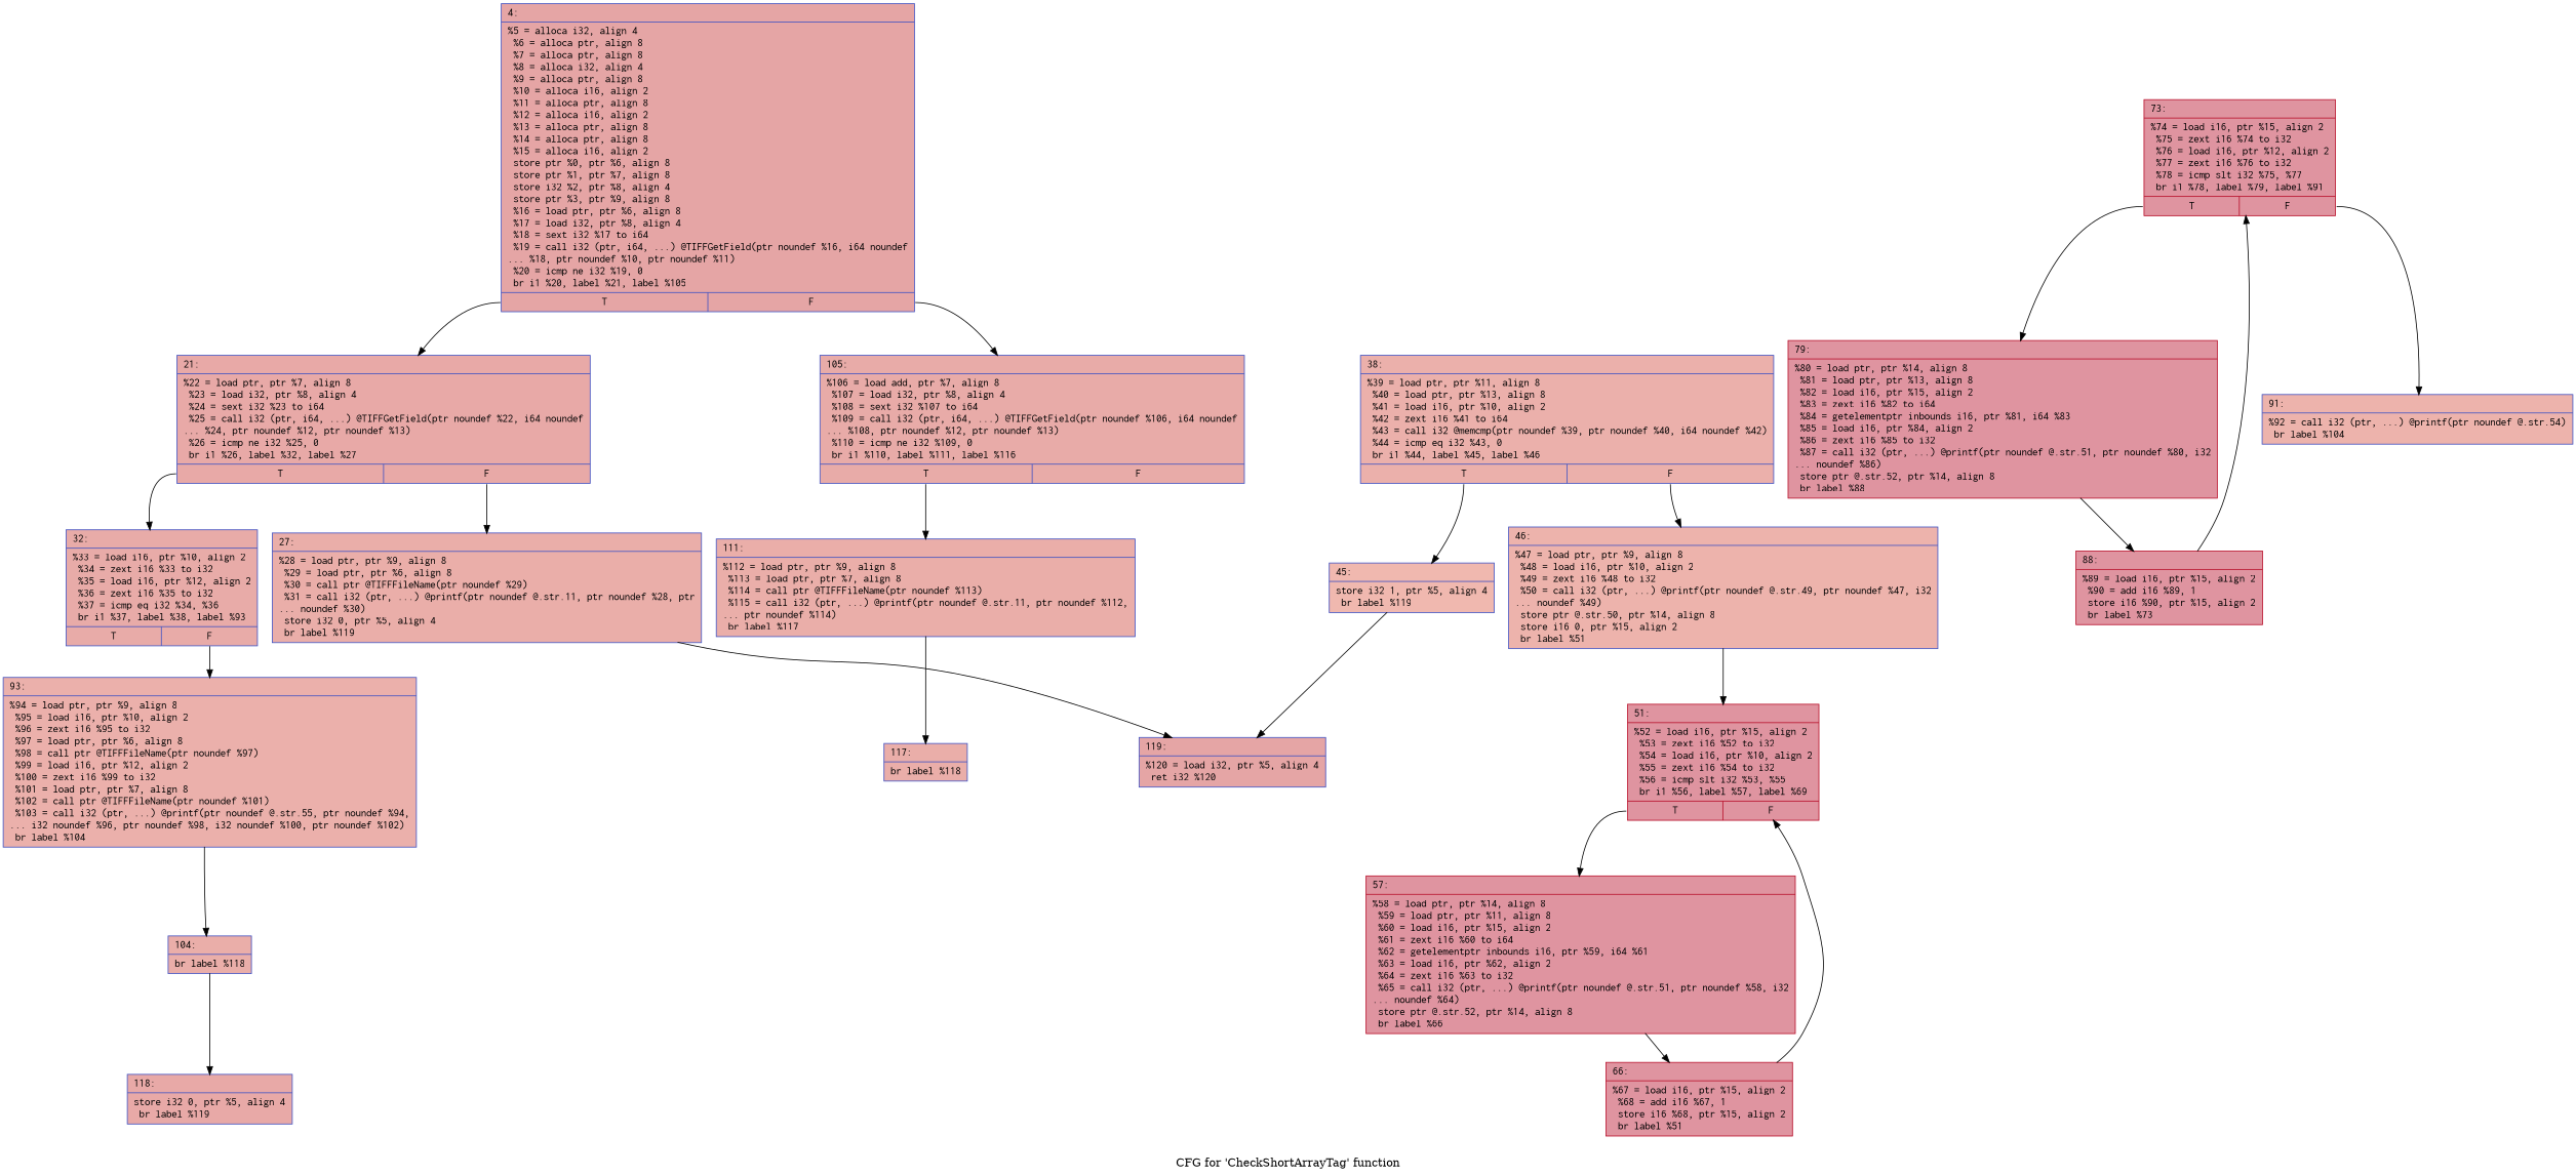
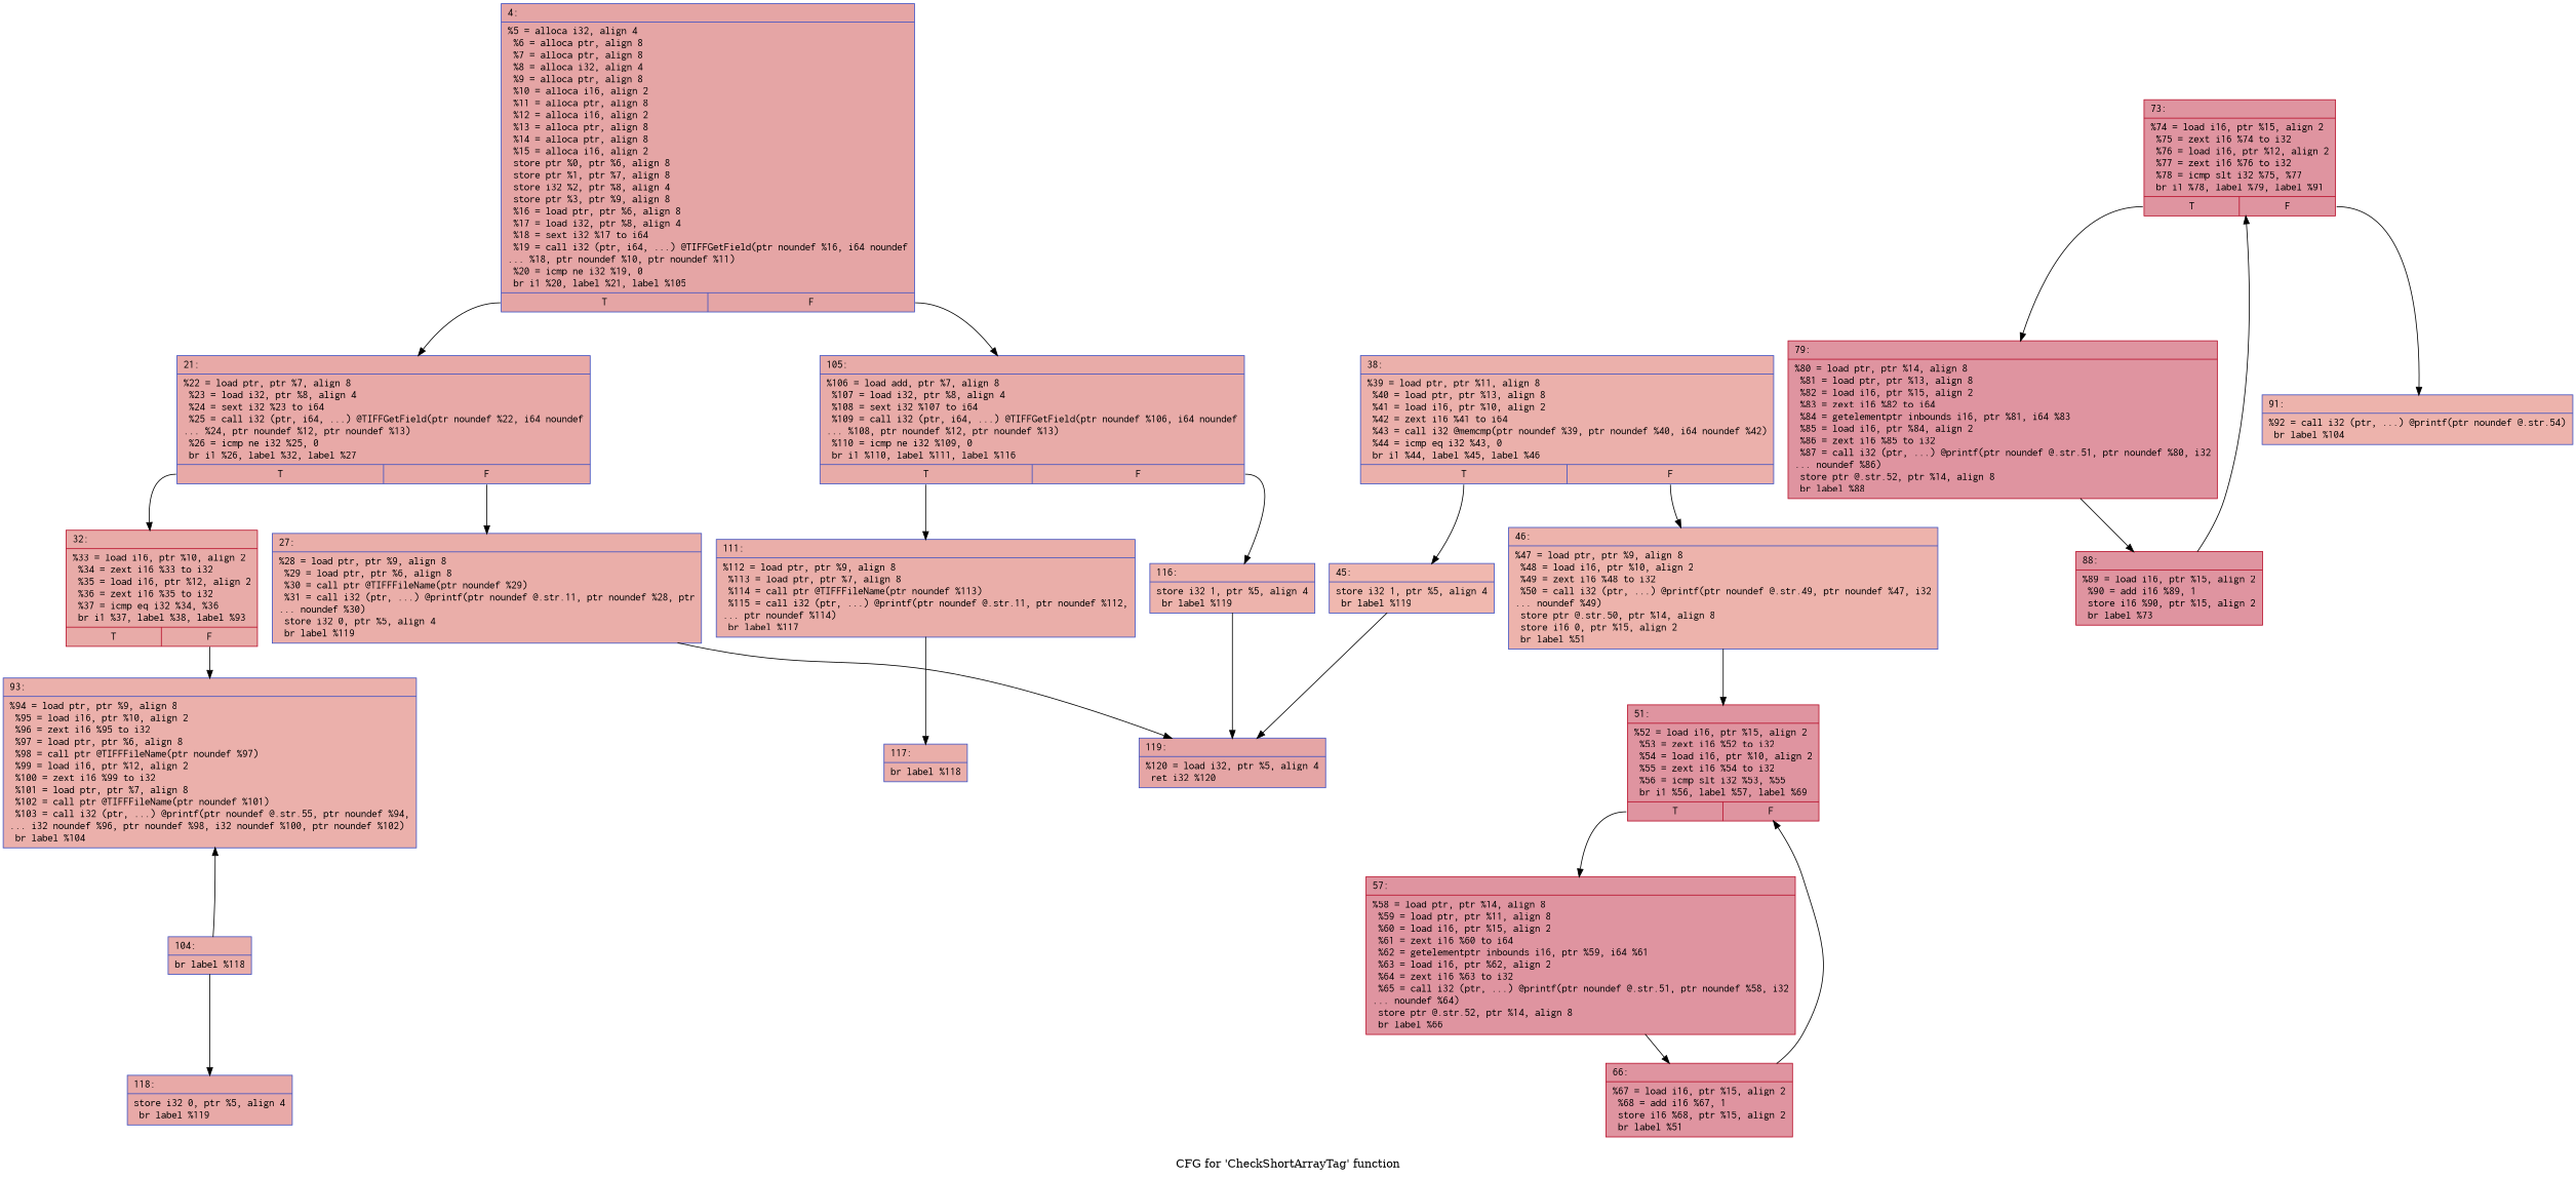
  digraph {
    label="CFG for 'CheckShortArrayTag' function"
    node [color="#3d50c3ff" fillcolor="#b70d2870" fontname=Courier shape=record style=filled]
    n1 [fillcolor="#c5333470" label="{4:\l|  %5 = alloca i32, align 4\l  %6 = alloca ptr, align 8\l  %7 = alloca ptr, align 8\l  %8 = alloca i32, align 4\l  %9 = alloca ptr, align 8\l  %10 = alloca i16, align 2\l  %11 = alloca ptr, align 8\l  %12 = alloca i16, align 2\l  %13 = alloca ptr, align 8\l  %14 = alloca ptr, align 8\l  %15 = alloca i16, align 2\l  store ptr %0, ptr %6, align 8\l  store ptr %1, ptr %7, align 8\l  store i32 %2, ptr %8, align 4\l  store ptr %3, ptr %9, align 8\l  %16 = load ptr, ptr %6, align 8\l  %17 = load i32, ptr %8, align 4\l  %18 = sext i32 %17 to i64\l  %19 = call i32 (ptr, i64, ...) @TIFFGetField(ptr noundef %16, i64 noundef\l... %18, ptr noundef %10, ptr noundef %11)\l  %20 = icmp ne i32 %19, 0\l  br i1 %20, label %21, label %105\l|{<s0>T|<s1>F}}"]
    n2 [fillcolor="#ca3b3770" label="{21:\l|  %22 = load ptr, ptr %7, align 8\l  %23 = load i32, ptr %8, align 4\l  %24 = sext i32 %23 to i64\l  %25 = call i32 (ptr, i64, ...) @TIFFGetField(ptr noundef %22, i64 noundef\l... %24, ptr noundef %12, ptr noundef %13)\l  %26 = icmp ne i32 %25, 0\l  br i1 %26, label %32, label %27\l|{<s0>T|<s1>F}}"]
    n3 [fillcolor="#cc403a70" label="{105:\l|  %106 = load add, ptr %7, align 8\l  %107 = load i32, ptr %8, align 4\l  %108 = sext i32 %107 to i64\l  %109 = call i32 (ptr, i64, ...) @TIFFGetField(ptr noundef %106, i64 noundef\l... %108, ptr noundef %12, ptr noundef %13)\l  %110 = icmp ne i32 %109, 0\l  br i1 %110, label %111, label %116\l|{<s0>T|<s1>F}}"]
-   n4 [fillcolor="#cc403a70" label="{32:\l|  %33 = load i16, ptr %10, align 2\l  %34 = zext i16 %33 to i32\l  %35 = load i16, ptr %12, align 2\l  %36 = zext i16 %35 to i32\l  %37 = icmp eq i32 %34, %36\l  br i1 %37, label %38, label %93\l|{<s0>T|<s1>F}}"]
+   n4 [color="#b70d28ff" fillcolor="#cc403a70" label="{32:\l|  %33 = load i16, ptr %10, align 2\l  %34 = zext i16 %33 to i32\l  %35 = load i16, ptr %12, align 2\l  %36 = zext i16 %35 to i32\l  %37 = icmp eq i32 %34, %36\l  br i1 %37, label %38, label %93\l|{<s0>T|<s1>F}}"]
    n5 [fillcolor="#d0473d70" label="{27:\l|  %28 = load ptr, ptr %9, align 8\l  %29 = load ptr, ptr %6, align 8\l  %30 = call ptr @TIFFFileName(ptr noundef %29)\l  %31 = call i32 (ptr, ...) @printf(ptr noundef @.str.11, ptr noundef %28, ptr\l... noundef %30)\l  store i32 0, ptr %5, align 4\l  br label %119\l}"]
    n6 [fillcolor="#d0473d70" label="{111:\l|  %112 = load ptr, ptr %9, align 8\l  %113 = load ptr, ptr %7, align 8\l  %114 = call ptr @TIFFFileName(ptr noundef %113)\l  %115 = call i32 (ptr, ...) @printf(ptr noundef @.str.11, ptr noundef %112,\l... ptr noundef %114)\l  br label %117\l}"]
+   n7 [fillcolor="#d6524470" label="{116:\l|  store i32 1, ptr %5, align 4\l  br label %119\l}"]
    n8 [fillcolor="#d24b4070" label="{93:\l|  %94 = load ptr, ptr %9, align 8\l  %95 = load i16, ptr %10, align 2\l  %96 = zext i16 %95 to i32\l  %97 = load ptr, ptr %6, align 8\l  %98 = call ptr @TIFFFileName(ptr noundef %97)\l  %99 = load i16, ptr %12, align 2\l  %100 = zext i16 %99 to i32\l  %101 = load ptr, ptr %7, align 8\l  %102 = call ptr @TIFFFileName(ptr noundef %101)\l  %103 = call i32 (ptr, ...) @printf(ptr noundef @.str.55, ptr noundef %94,\l... i32 noundef %96, ptr noundef %98, i32 noundef %100, ptr noundef %102)\l  br label %104\l}"]
    n9 [fillcolor="#c5333470" label="{119:\l|  %120 = load i32, ptr %5, align 4\l  ret i32 %120\l}"]
    n10 [fillcolor="#d0473d70" label="{117:\l|  br label %118\l}"]
    n11 [fillcolor="#d24b4070" label="{38:\l|  %39 = load ptr, ptr %11, align 8\l  %40 = load ptr, ptr %13, align 8\l  %41 = load i16, ptr %10, align 2\l  %42 = zext i16 %41 to i64\l  %43 = call i32 @memcmp(ptr noundef %39, ptr noundef %40, i64 noundef %42)\l  %44 = icmp eq i32 %43, 0\l  br i1 %44, label %45, label %46\l|{<s0>T|<s1>F}}"]
    n12 [fillcolor="#dc5d4a70" label="{45:\l|  store i32 1, ptr %5, align 4\l  br label %119\l}"]
    n13 [fillcolor="#d6524470" label="{46:\l|  %47 = load ptr, ptr %9, align 8\l  %48 = load i16, ptr %10, align 2\l  %49 = zext i16 %48 to i32\l  %50 = call i32 (ptr, ...) @printf(ptr noundef @.str.49, ptr noundef %47, i32\l... noundef %49)\l  store ptr @.str.50, ptr %14, align 8\l  store i16 0, ptr %15, align 2\l  br label %51\l}"]
    n14 [fillcolor="#d0473d70" label="{104:\l|  br label %118\l}"]
    n15 [color="#b70d28ff" label="{51:\l|  %52 = load i16, ptr %15, align 2\l  %53 = zext i16 %52 to i32\l  %54 = load i16, ptr %10, align 2\l  %55 = zext i16 %54 to i32\l  %56 = icmp slt i32 %53, %55\l  br i1 %56, label %57, label %69\l|{<s0>T|<s1>F}}"]
    n16 [fillcolor="#ca3b3770" label="{118:\l|  store i32 0, ptr %5, align 4\l  br label %119\l}"]
    n17 [color="#b70d28ff" label="{57:\l|  %58 = load ptr, ptr %14, align 8\l  %59 = load ptr, ptr %11, align 8\l  %60 = load i16, ptr %15, align 2\l  %61 = zext i16 %60 to i64\l  %62 = getelementptr inbounds i16, ptr %59, i64 %61\l  %63 = load i16, ptr %62, align 2\l  %64 = zext i16 %63 to i32\l  %65 = call i32 (ptr, ...) @printf(ptr noundef @.str.51, ptr noundef %58, i32\l... noundef %64)\l  store ptr @.str.52, ptr %14, align 8\l  br label %66\l}"]
    n18 [color="#b70d28ff" label="{66:\l|  %67 = load i16, ptr %15, align 2\l  %68 = add i16 %67, 1\l  store i16 %68, ptr %15, align 2\l  br label %51\l}"]
    n19 [color="#b70d28ff" label="{73:\l|  %74 = load i16, ptr %15, align 2\l  %75 = zext i16 %74 to i32\l  %76 = load i16, ptr %12, align 2\l  %77 = zext i16 %76 to i32\l  %78 = icmp slt i32 %75, %77\l  br i1 %78, label %79, label %91\l|{<s0>T|<s1>F}}"]
    n20 [color="#b70d28ff" label="{79:\l|  %80 = load ptr, ptr %14, align 8\l  %81 = load ptr, ptr %13, align 8\l  %82 = load i16, ptr %15, align 2\l  %83 = zext i16 %82 to i64\l  %84 = getelementptr inbounds i16, ptr %81, i64 %83\l  %85 = load i16, ptr %84, align 2\l  %86 = zext i16 %85 to i32\l  %87 = call i32 (ptr, ...) @printf(ptr noundef @.str.51, ptr noundef %80, i32\l... noundef %86)\l  store ptr @.str.52, ptr %14, align 8\l  br label %88\l}"]
    n21 [fillcolor="#d6524470" label="{91:\l|  %92 = call i32 (ptr, ...) @printf(ptr noundef @.str.54)\l  br label %104\l}"]
    n22 [color="#b70d28ff" label="{88:\l|  %89 = load i16, ptr %15, align 2\l  %90 = add i16 %89, 1\l  store i16 %90, ptr %15, align 2\l  br label %73\l}"]
    n1 -> n2 [tailport=s0]
    n1 -> n3 [tailport=s1]
    n2 -> n4 [tailport=s0]
    n2 -> n5 [tailport=s1]
    n3 -> n6 [tailport=s0]
+   n3 -> n7 [tailport=s1]
    n4 -> n8 [tailport=s1]
    n5 -> n9
    n6 -> n10
-   n8 -> n14
+   n7 -> n9
+   n14 -> n8
    n11 -> n12 [tailport=s0]
    n11 -> n13 [tailport=s1]
    n12 -> n9
    n13 -> n15
    n14 -> n16
    n15 -> n17 [tailport=s0]
    n17 -> n18
    n18 -> n15
    n19 -> n20 [tailport=s0]
    n19 -> n21 [tailport=s1]
    n20 -> n22
    n22 -> n19
  }
